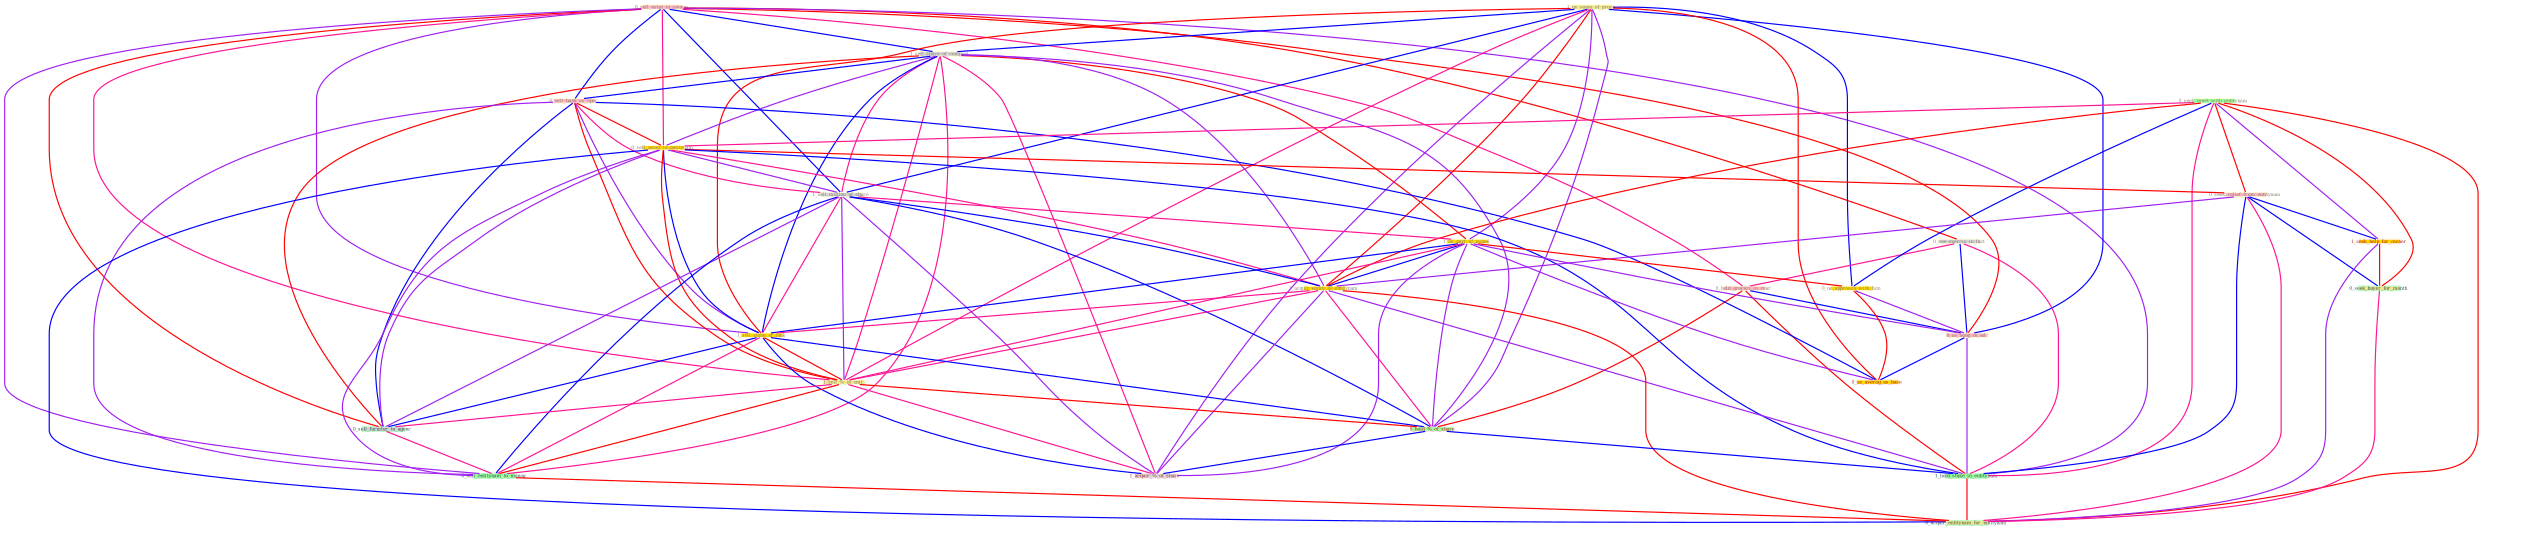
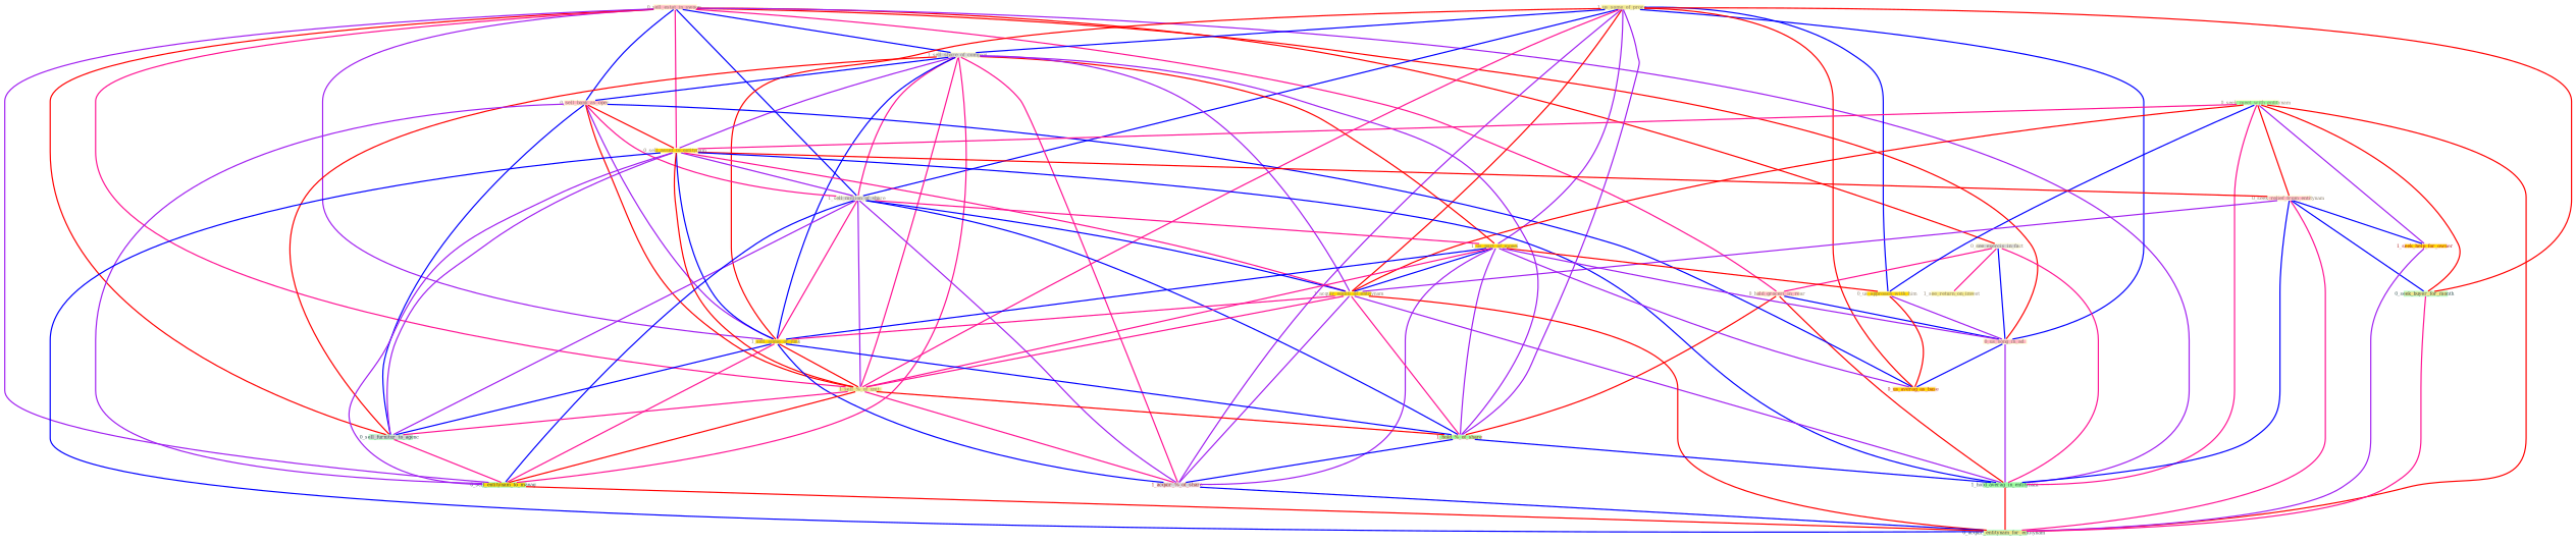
  graph {
    node [color="#ffffe0" fillcolor=gold fixedsize=true fontcolor="#8b7d6b" fontsize=4 shape=polygon style=filled]
    edge [color=blue w=1]
    "0_sell_estat_in_swoop " [fillcolor=lightpink height=.06 width=.5]
    "1_us_some_of_proce " [fillcolor=khaki height=.06 width=.5]
    "1_sell_share_of_compani " [fillcolor=lightgrey height=.06 width=.5]
    "0_see_exercis_in_fact " [fillcolor=lightgrey height=.06 width=.5]
    "0_hold_groceri_in_rear " [fillcolor=lightpink height=.06 width=.5]
    "0_sell_bank_as_oper " [fillcolor=lightpink height=.06 width=.5]
    "0_seek_meet_with_entitynam " [fillcolor=palegreen height=.06 width=.5]
    "0_sell_asset_to_entitynam " [height=.06 width=.5]
    "1_sell_million_of_share " [fillcolor=lightgrey height=.06 width=.5]
    "0_seek_relief_from_entitynam " [fillcolor=lightpink height=.06 width=.5]
    "1_us_part_of_monei " [height=.06 width=.5]
    "1_acquir_equiti_of_entitynam " [height=.06 width=.5]
    "1_sell_some_of_junk " [height=.06 width=.5]
    "1_sell_%_of_unit " [fillcolor=khaki height=.06 width=.5]
+   "1_see_return_on_invest " [fillcolor=khaki height=.06 width=.5]
    "0_us_approach_with_him " [height=.06 width=.5]
    "0_us_song_in_ad " [fillcolor=lightpink height=.06 width=.5]
-   "1_hold_%_of_share " [color="#fff0f5" fillcolor=palegreen fontcolor="#b22222" height=.06 width=.5 label="8_hold_%_of_share"]
+   "1_hold_%_of_share " [color="#fff0f5" fillcolor=palegreen fontcolor="#b22222" height=.06 width=.5]
    "1_seek_help_for_owner " [color="#fff0f5" fontcolor="#b22222" height=.06 width=.5]
    "1_acquir_%_of_share " [color="#fff0f5" fillcolor=lightgrey fontcolor="#b22222" height=.06 width=.5]
    "0_us_averag_as_base " [color="#fff0f5" fontcolor="#b22222" height=.06 width=.5]
-   "1_hold_stake_in_entitynam " [color="#BDFCC9" fillcolor=palegreen fontcolor="#2f4f4f" height=.06 width=.5]
+   "1_hold_stake_in_entitynam " [color="#BDFCC9" fillcolor=palegreen fontcolor="#2f4f4f" height=.06 width=.5 label="1_hold_averag_in_entitynam"]
    "0_sell_furnitur_to_agenc " [color="#BDFCC9" fillcolor=lightgrey fontcolor="#2f4f4f" height=.06 width=.5]
-   "0_sell_entitynam_to_manag " [color="#BDFCC9" fillcolor=palegreen fontcolor="#2f4f4f" height=.06 width=.5]
+   "0_sell_entitynam_to_manag " [color="#BDFCC9" fontcolor="#2f4f4f" height=.06 width=.5]
    "0_seek_buyer_for_month " [color="#BDFCC9" fillcolor=khaki fontcolor="#2f4f4f" height=.06 width=.5]
    "0_acquir_entitynam_for_entitynam " [color="#BDFCC9" fillcolor=khaki fontcolor="#2f4f4f" height=.06 width=.5]
    subgraph sub_1 {
      "0_sell_estat_in_swoop "
      "1_us_some_of_proce "
      "1_sell_share_of_compani "
      "0_see_exercis_in_fact "
      "0_hold_groceri_in_rear "
      "0_sell_bank_as_oper "
      "0_seek_meet_with_entitynam "
      "0_sell_asset_to_entitynam "
      "1_sell_million_of_share "
      "0_seek_relief_from_entitynam "
      "1_us_part_of_monei "
      "1_acquir_equiti_of_entitynam "
      "1_sell_some_of_junk "
      "1_sell_%_of_unit "
+     "1_see_return_on_invest "
      "0_us_approach_with_him "
      "0_us_song_in_ad "
    }
    subgraph sub_2 {
      "1_hold_%_of_share "
      "1_seek_help_for_owner "
      "1_acquir_%_of_share "
      "0_us_averag_as_base "
    }
    "0_sell_estat_in_swoop " -- "1_sell_share_of_compani "
    "0_sell_estat_in_swoop " -- "0_see_exercis_in_fact " [color=red]
    "0_sell_estat_in_swoop " -- "0_hold_groceri_in_rear " [color=deeppink]
    "0_sell_estat_in_swoop " -- "0_sell_bank_as_oper "
    "0_sell_estat_in_swoop " -- "0_sell_asset_to_entitynam " [color=deeppink]
    "0_sell_estat_in_swoop " -- "1_sell_million_of_share "
    "0_sell_estat_in_swoop " -- "1_sell_some_of_junk " [color=purple]
    "0_sell_estat_in_swoop " -- "1_sell_%_of_unit " [color=deeppink]
    "0_sell_estat_in_swoop " -- "0_us_song_in_ad " [color=red]
    "0_sell_estat_in_swoop " -- "1_hold_stake_in_entitynam " [color=purple]
    "0_sell_estat_in_swoop " -- "0_sell_furnitur_to_agenc " [color=red]
    "0_sell_estat_in_swoop " -- "0_sell_entitynam_to_manag " [color=purple]
    "1_us_some_of_proce " -- "1_sell_share_of_compani "
    "1_us_some_of_proce " -- "1_sell_million_of_share "
    "1_us_some_of_proce " -- "1_us_part_of_monei " [color=purple w=2]
    "1_us_some_of_proce " -- "1_acquir_equiti_of_entitynam " [color=red]
    "1_us_some_of_proce " -- "1_sell_some_of_junk " [color=red w=2]
    "1_us_some_of_proce " -- "1_sell_%_of_unit " [color=deeppink]
    "1_us_some_of_proce " -- "0_us_approach_with_him "
    "1_us_some_of_proce " -- "0_us_song_in_ad "
    "1_us_some_of_proce " -- "1_hold_%_of_share " [color=purple]
    "1_us_some_of_proce " -- "1_acquir_%_of_share " [color=purple]
    "1_us_some_of_proce " -- "0_us_averag_as_base " [color=red]
    "1_sell_share_of_compani " -- "0_sell_bank_as_oper "
    "1_sell_share_of_compani " -- "0_sell_asset_to_entitynam " [color=purple]
    "1_sell_share_of_compani " -- "1_sell_million_of_share " [color=deeppink w=2]
    "1_sell_share_of_compani " -- "1_us_part_of_monei " [color=red]
    "1_sell_share_of_compani " -- "1_acquir_equiti_of_entitynam " [color=purple]
    "1_sell_share_of_compani " -- "1_sell_some_of_junk " [w=2]
    "1_sell_share_of_compani " -- "1_sell_%_of_unit " [color=deeppink w=2]
    "1_sell_share_of_compani " -- "1_hold_%_of_share " [color=purple]
    "1_sell_share_of_compani " -- "1_acquir_%_of_share " [color=deeppink]
    "1_sell_share_of_compani " -- "0_sell_furnitur_to_agenc " [color=red]
    "1_sell_share_of_compani " -- "0_sell_entitynam_to_manag " [color=deeppink]
    "0_see_exercis_in_fact " -- "0_hold_groceri_in_rear " [color=deeppink]
+   "0_see_exercis_in_fact " -- "1_see_return_on_invest " [color=deeppink]
    "0_see_exercis_in_fact " -- "0_us_song_in_ad "
    "0_see_exercis_in_fact " -- "1_hold_stake_in_entitynam " [color=deeppink]
    "0_hold_groceri_in_rear " -- "0_us_song_in_ad "
    "0_hold_groceri_in_rear " -- "1_hold_%_of_share " [color=red]
    "0_hold_groceri_in_rear " -- "1_hold_stake_in_entitynam " [color=red w=2]
    "0_sell_bank_as_oper " -- "0_sell_asset_to_entitynam " [color=red]
    "0_sell_bank_as_oper " -- "1_sell_million_of_share " [color=deeppink]
    "0_sell_bank_as_oper " -- "1_sell_some_of_junk " [color=purple]
    "0_sell_bank_as_oper " -- "1_sell_%_of_unit " [color=red]
    "0_sell_bank_as_oper " -- "0_us_averag_as_base "
    "0_sell_bank_as_oper " -- "0_sell_furnitur_to_agenc "
    "0_sell_bank_as_oper " -- "0_sell_entitynam_to_manag " [color=purple]
    "0_seek_meet_with_entitynam " -- "0_sell_asset_to_entitynam " [color=deeppink]
    "0_seek_meet_with_entitynam " -- "0_seek_relief_from_entitynam " [color=red w=2]
    "0_seek_meet_with_entitynam " -- "1_acquir_equiti_of_entitynam " [color=red]
    "0_seek_meet_with_entitynam " -- "0_us_approach_with_him "
    "0_seek_meet_with_entitynam " -- "1_seek_help_for_owner " [color=purple]
    "0_seek_meet_with_entitynam " -- "1_hold_stake_in_entitynam " [color=deeppink]
    "0_seek_meet_with_entitynam " -- "0_seek_buyer_for_month " [color=red]
    "0_seek_meet_with_entitynam " -- "0_acquir_entitynam_for_entitynam " [color=red]
    "0_sell_asset_to_entitynam " -- "1_sell_million_of_share " [color=purple]
    "0_sell_asset_to_entitynam " -- "0_seek_relief_from_entitynam " [color=red]
    "0_sell_asset_to_entitynam " -- "1_acquir_equiti_of_entitynam " [color=deeppink]
    "0_sell_asset_to_entitynam " -- "1_sell_some_of_junk "
    "0_sell_asset_to_entitynam " -- "1_sell_%_of_unit " [color=red]
    "0_sell_asset_to_entitynam " -- "1_hold_stake_in_entitynam "
    "0_sell_asset_to_entitynam " -- "0_sell_furnitur_to_agenc " [color=purple w=2]
    "0_sell_asset_to_entitynam " -- "0_sell_entitynam_to_manag " [color=purple w=2]
    "0_sell_asset_to_entitynam " -- "0_acquir_entitynam_for_entitynam "
    "1_sell_million_of_share " -- "1_us_part_of_monei " [color=deeppink]
    "1_sell_million_of_share " -- "1_acquir_equiti_of_entitynam "
    "1_sell_million_of_share " -- "1_sell_some_of_junk " [color=deeppink w=2]
    "1_sell_million_of_share " -- "1_sell_%_of_unit " [color=purple w=2]
    "1_sell_million_of_share " -- "1_hold_%_of_share " [w=2]
    "1_sell_million_of_share " -- "1_acquir_%_of_share " [color=purple w=2]
    "1_sell_million_of_share " -- "0_sell_furnitur_to_agenc " [color=purple]
    "1_sell_million_of_share " -- "0_sell_entitynam_to_manag "
    "0_seek_relief_from_entitynam " -- "1_acquir_equiti_of_entitynam " [color=purple]
    "0_seek_relief_from_entitynam " -- "1_seek_help_for_owner "
    "0_seek_relief_from_entitynam " -- "1_hold_stake_in_entitynam "
    "0_seek_relief_from_entitynam " -- "0_seek_buyer_for_month "
    "0_seek_relief_from_entitynam " -- "0_acquir_entitynam_for_entitynam " [color=deeppink]
    "1_us_part_of_monei " -- "1_acquir_equiti_of_entitynam "
    "1_us_part_of_monei " -- "1_sell_some_of_junk "
    "1_us_part_of_monei " -- "1_sell_%_of_unit " [color=deeppink]
    "1_us_part_of_monei " -- "0_us_approach_with_him " [color=red]
    "1_us_part_of_monei " -- "0_us_song_in_ad " [color=purple]
    "1_us_part_of_monei " -- "1_hold_%_of_share " [color=purple]
    "1_us_part_of_monei " -- "1_acquir_%_of_share " [color=purple]
    "1_us_part_of_monei " -- "0_us_averag_as_base " [color=purple]
    "1_acquir_equiti_of_entitynam " -- "1_sell_some_of_junk " [color=deeppink]
    "1_acquir_equiti_of_entitynam " -- "1_sell_%_of_unit " [color=deeppink]
    "1_acquir_equiti_of_entitynam " -- "1_hold_%_of_share " [color=deeppink]
    "1_acquir_equiti_of_entitynam " -- "1_acquir_%_of_share " [color=purple w=2]
    "1_acquir_equiti_of_entitynam " -- "1_hold_stake_in_entitynam " [color=purple]
    "1_acquir_equiti_of_entitynam " -- "0_acquir_entitynam_for_entitynam " [color=red w=2]
    "1_sell_some_of_junk " -- "1_sell_%_of_unit " [color=red w=2]
    "1_sell_some_of_junk " -- "1_hold_%_of_share "
    "1_sell_some_of_junk " -- "1_acquir_%_of_share "
    "1_sell_some_of_junk " -- "0_sell_furnitur_to_agenc "
    "1_sell_some_of_junk " -- "0_sell_entitynam_to_manag " [color=deeppink]
    "1_sell_%_of_unit " -- "1_hold_%_of_share " [color=red w=2]
    "1_sell_%_of_unit " -- "1_acquir_%_of_share " [color=deeppink w=2]
    "1_sell_%_of_unit " -- "0_sell_furnitur_to_agenc " [color=deeppink]
    "1_sell_%_of_unit " -- "0_sell_entitynam_to_manag " [color=red]
    "0_us_approach_with_him " -- "0_us_song_in_ad " [color=purple]
    "0_us_approach_with_him " -- "0_us_averag_as_base " [color=red]
    "0_us_song_in_ad " -- "0_us_averag_as_base "
    "0_us_song_in_ad " -- "1_hold_stake_in_entitynam " [color=purple]
    "1_hold_%_of_share " -- "1_acquir_%_of_share " [w=3]
    "1_hold_%_of_share " -- "1_hold_stake_in_entitynam "
-   "1_seek_help_for_owner " -- "0_seek_buyer_for_month " [color=red w=2]
+   "1_us_some_of_proce " -- "0_seek_buyer_for_month " [color=red w=2]
    "1_seek_help_for_owner " -- "0_acquir_entitynam_for_entitynam " [color=purple]
+   "1_acquir_%_of_share " -- "0_acquir_entitynam_for_entitynam "
    "1_hold_stake_in_entitynam " -- "0_acquir_entitynam_for_entitynam " [color=red]
    "0_sell_furnitur_to_agenc " -- "0_sell_entitynam_to_manag " [color=deeppink w=2]
    "0_sell_entitynam_to_manag " -- "0_acquir_entitynam_for_entitynam " [color=red]
    "0_seek_buyer_for_month " -- "0_acquir_entitynam_for_entitynam " [color=deeppink]
  }
